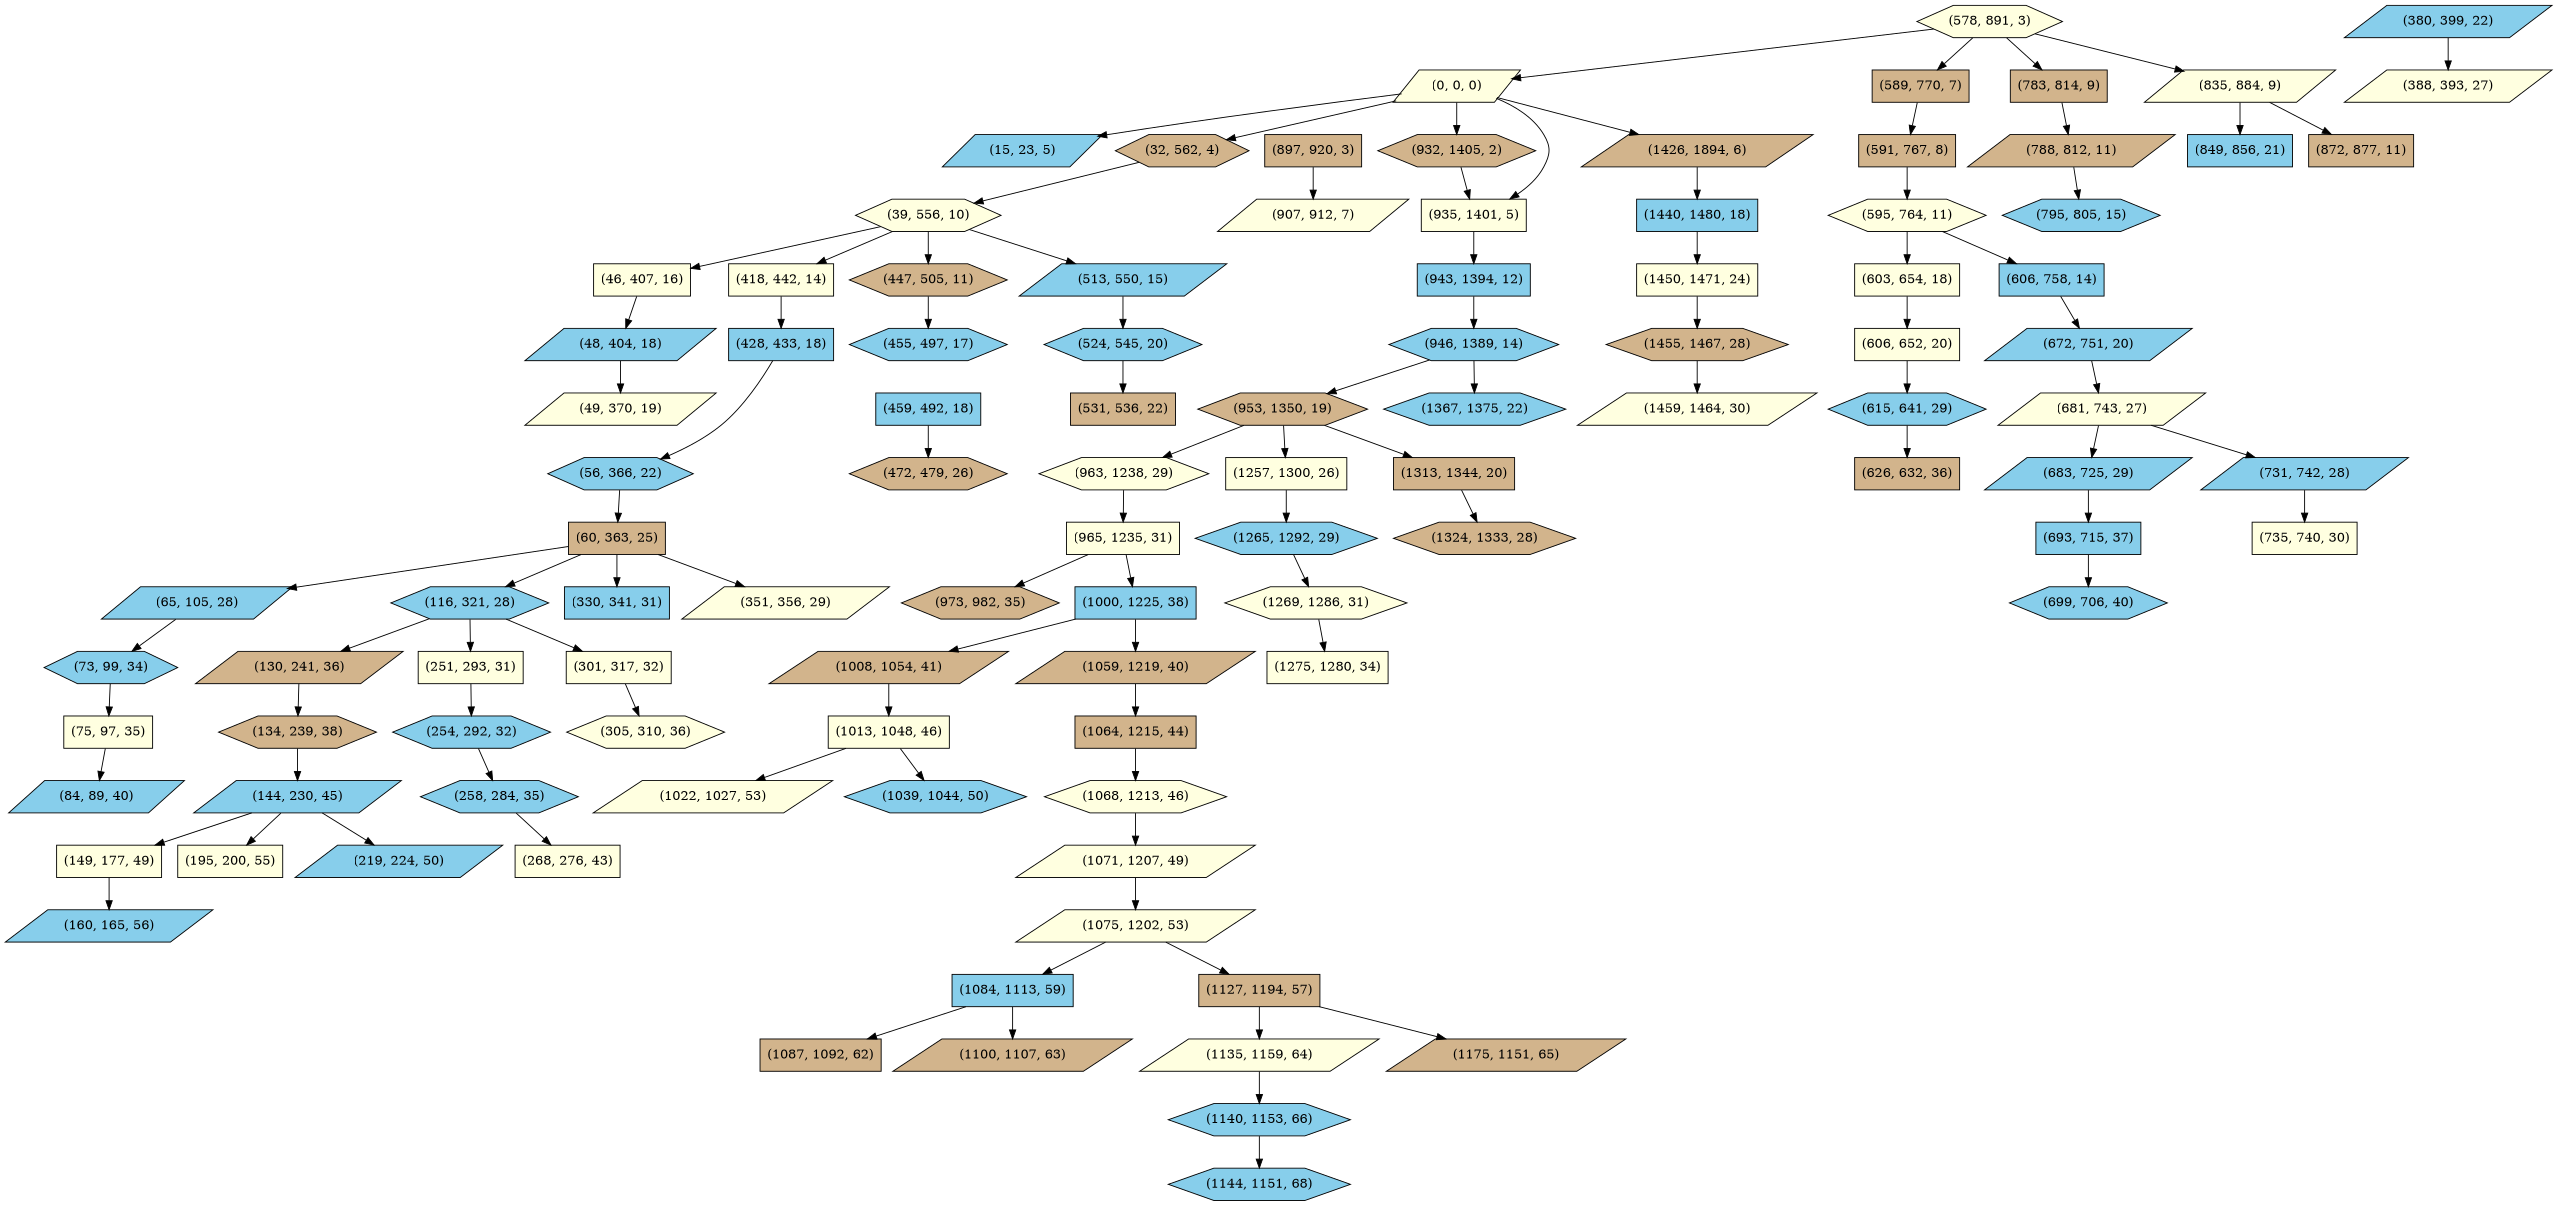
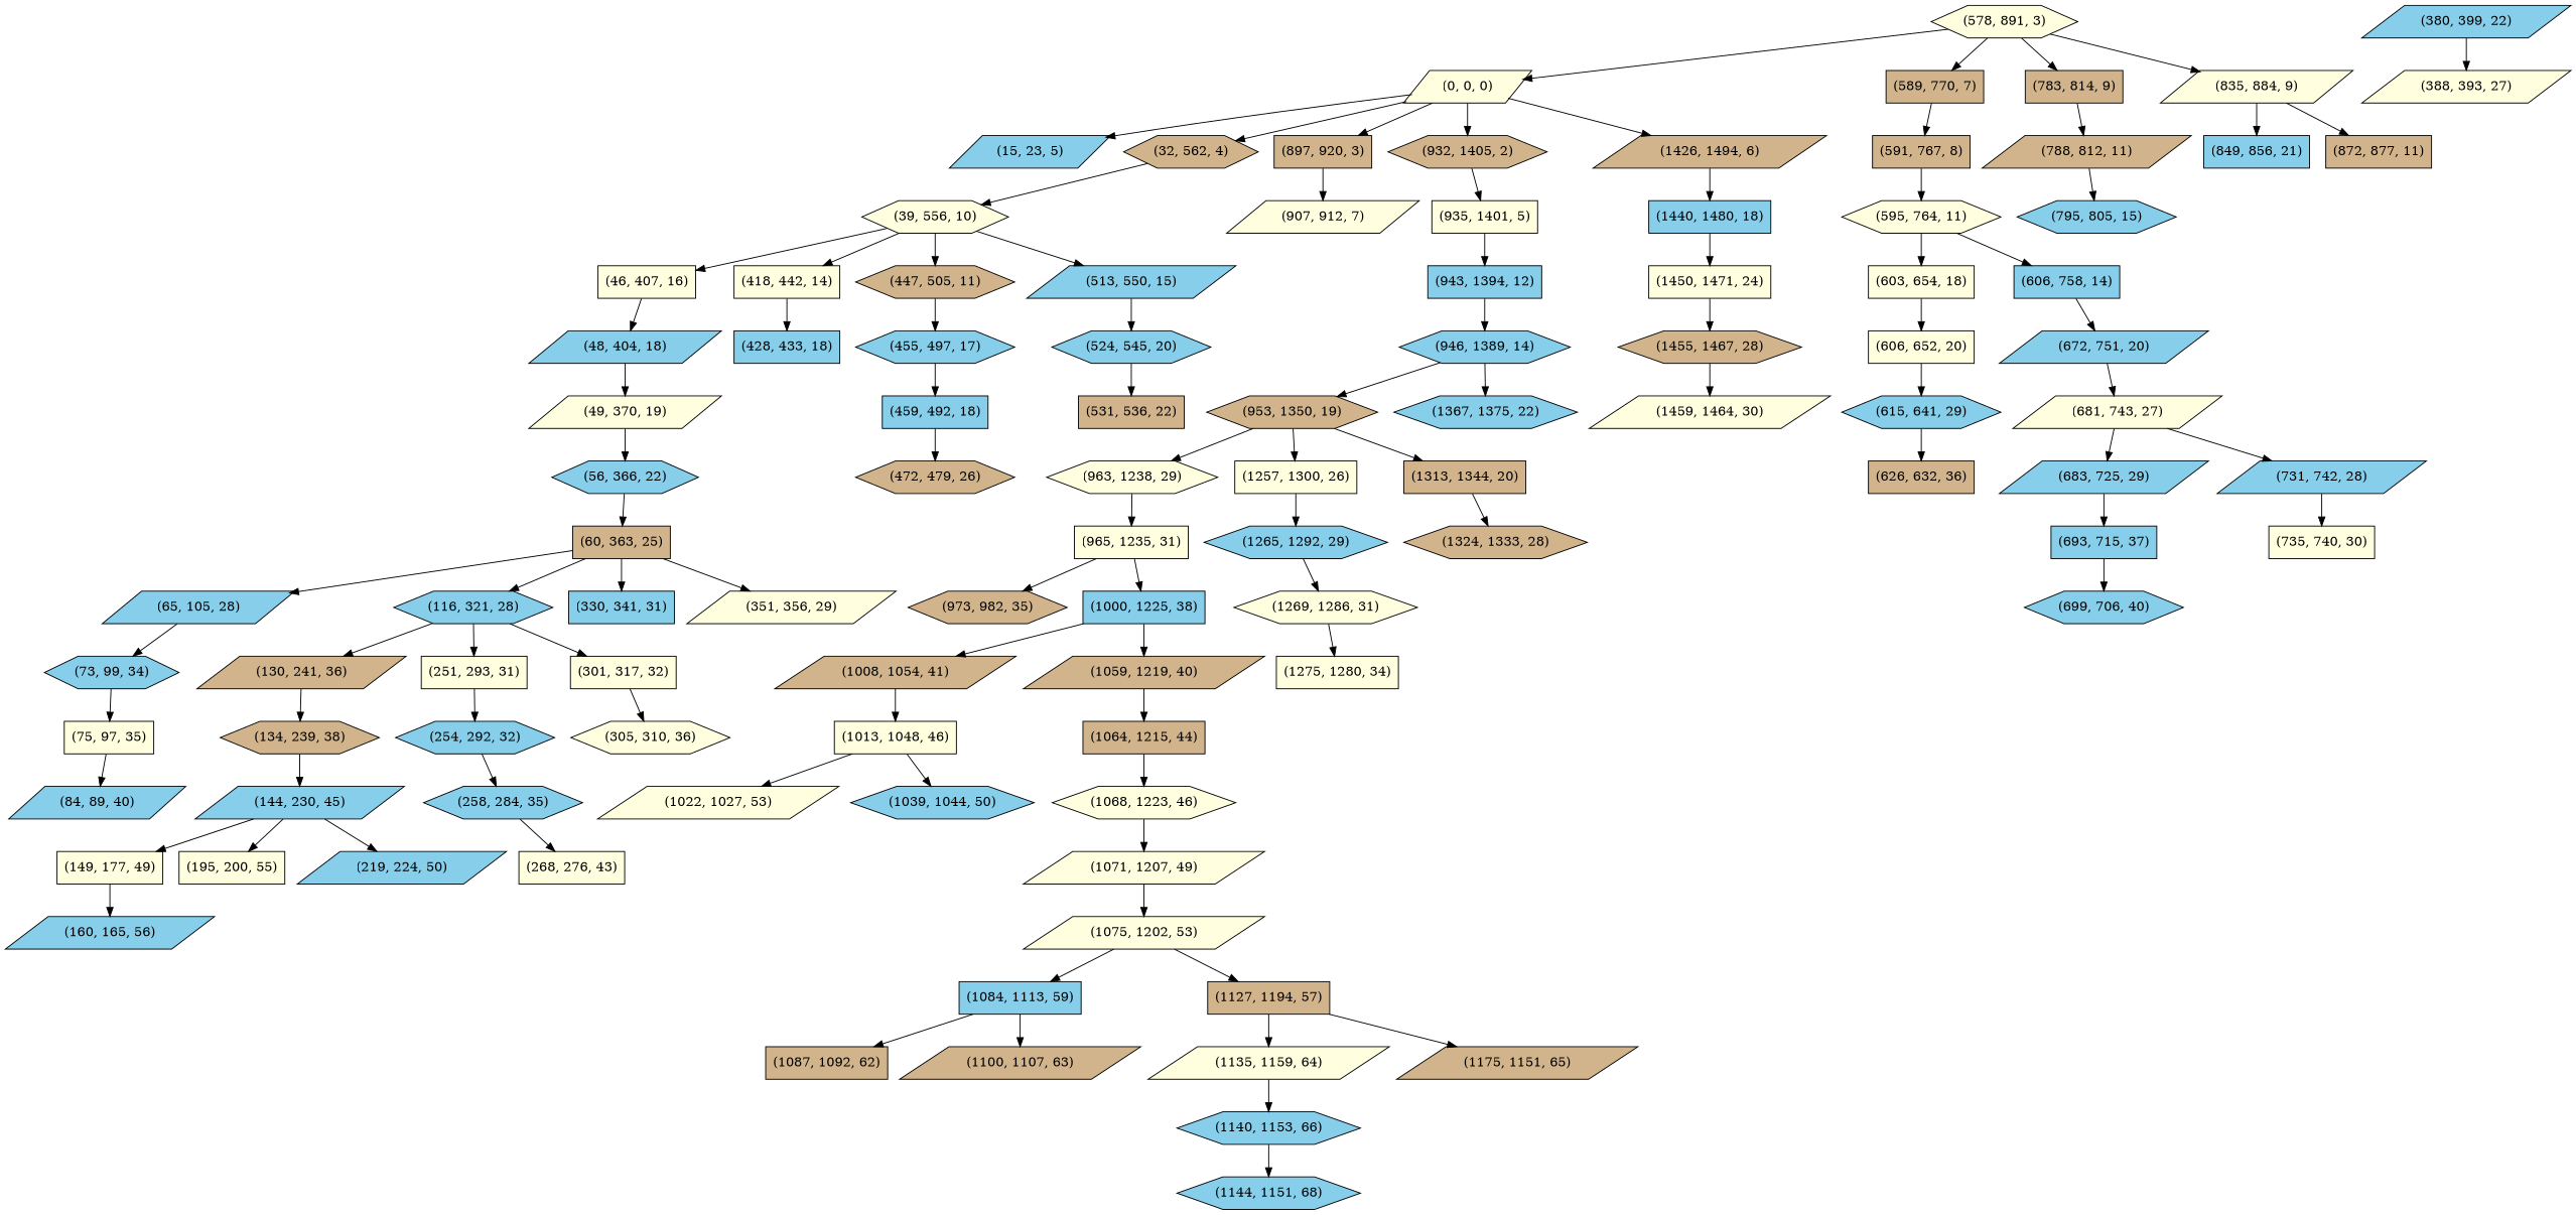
  digraph {
    node [fillcolor=skyblue shape=box style=filled]
    "(0, 0, 0)" [fillcolor=lightyellow shape=parallelogram]
    "(15, 23, 5)" [shape=parallelogram]
    "(32, 562, 4)" [fillcolor=tan shape=hexagon]
    "(897, 920, 3)" [fillcolor=tan]
    "(932, 1405, 2)" [fillcolor=tan shape=hexagon]
-   "(1426, 1494, 6)" [fillcolor=tan shape=parallelogram label="(1426, 1894, 6)"]
+   "(1426, 1494, 6)" [fillcolor=tan shape=parallelogram]
    "(39, 556, 10)" [fillcolor=lightyellow shape=hexagon]
    "(578, 891, 3)" [fillcolor=lightyellow shape=hexagon]
    "(589, 770, 7)" [fillcolor=tan]
    "(783, 814, 9)" [fillcolor=tan]
    "(835, 884, 9)" [fillcolor=lightyellow shape=parallelogram]
    "(907, 912, 7)" [fillcolor=lightyellow shape=parallelogram]
    "(935, 1401, 5)" [fillcolor=lightyellow]
    "(1440, 1480, 18)"
    "(46, 407, 16)" [fillcolor=lightyellow]
    "(418, 442, 14)" [fillcolor=lightyellow]
    "(447, 505, 11)" [fillcolor=tan shape=hexagon]
    "(513, 550, 15)" [shape=parallelogram]
    "(48, 404, 18)" [shape=parallelogram]
    "(428, 433, 18)"
    "(455, 497, 17)" [shape=hexagon]
    "(524, 545, 20)" [shape=hexagon]
    "(49, 370, 19)" [fillcolor=lightyellow shape=parallelogram]
    "(56, 366, 22)" [shape=hexagon]
    "(60, 363, 25)" [fillcolor=tan]
    "(65, 105, 28)" [shape=parallelogram]
    "(116, 321, 28)" [shape=hexagon]
    "(330, 341, 31)"
    "(351, 356, 29)" [fillcolor=lightyellow shape=parallelogram]
    "(73, 99, 34)" [shape=hexagon]
    "(130, 241, 36)" [fillcolor=tan shape=parallelogram]
    "(251, 293, 31)" [fillcolor=lightyellow]
    "(301, 317, 32)" [fillcolor=lightyellow]
    "(75, 97, 35)" [fillcolor=lightyellow]
    "(84, 89, 40)" [shape=parallelogram]
    "(134, 239, 38)" [fillcolor=tan shape=hexagon]
    "(254, 292, 32)" [shape=hexagon]
    "(305, 310, 36)" [fillcolor=lightyellow shape=hexagon]
    "(144, 230, 45)" [shape=parallelogram]
    "(149, 177, 49)" [fillcolor=lightyellow]
    "(195, 200, 55)" [fillcolor=lightyellow]
    "(219, 224, 50)" [shape=parallelogram]
    "(160, 165, 56)" [shape=parallelogram]
    "(258, 284, 35)" [shape=hexagon]
    "(268, 276, 43)" [fillcolor=lightyellow]
    "(380, 399, 22)" [shape=parallelogram]
    "(388, 393, 27)" [fillcolor=lightyellow shape=parallelogram]
    "(459, 492, 18)"
    "(472, 479, 26)" [fillcolor=tan shape=hexagon]
    "(531, 536, 22)" [fillcolor=tan]
    "(591, 767, 8)" [fillcolor=tan]
    "(788, 812, 11)" [fillcolor=tan shape=parallelogram]
    "(849, 856, 21)"
    "(872, 877, 11)" [fillcolor=tan]
    "(595, 764, 11)" [fillcolor=lightyellow shape=hexagon]
    "(603, 654, 18)" [fillcolor=lightyellow]
    n57 [label="(606, 758, 14)"]
    "(606, 652, 20)" [fillcolor=lightyellow]
    "(672, 751, 20)" [shape=parallelogram]
    "(615, 641, 29)" [shape=hexagon]
    "(626, 632, 36)" [fillcolor=tan]
    "(681, 743, 27)" [fillcolor=lightyellow shape=parallelogram]
    "(683, 725, 29)" [shape=parallelogram]
    "(731, 742, 28)" [shape=parallelogram]
    "(693, 715, 37)"
    "(735, 740, 30)" [fillcolor=lightyellow]
    "(699, 706, 40)" [shape=hexagon]
    "(795, 805, 15)" [shape=hexagon]
    "(943, 1394, 12)"
    "(946, 1389, 14)" [shape=hexagon]
    "(953, 1350, 19)" [fillcolor=tan shape=hexagon]
    "(1367, 1375, 22)" [shape=hexagon]
    "(963, 1238, 29)" [fillcolor=lightyellow shape=hexagon]
    "(1257, 1300, 26)" [fillcolor=lightyellow]
    "(1313, 1344, 20)" [fillcolor=tan]
    "(965, 1235, 31)" [fillcolor=lightyellow]
    "(1265, 1292, 29)" [shape=hexagon]
    "(1324, 1333, 28)" [fillcolor=tan shape=hexagon]
    "(973, 982, 35)" [fillcolor=tan shape=hexagon]
    "(1000, 1225, 38)"
    "(1008, 1054, 41)" [fillcolor=tan shape=parallelogram]
    "(1059, 1219, 40)" [fillcolor=tan shape=parallelogram]
    "(1013, 1048, 46)" [fillcolor=lightyellow]
    "(1064, 1215, 44)" [fillcolor=tan]
    "(1022, 1027, 53)" [fillcolor=lightyellow shape=parallelogram]
    "(1039, 1044, 50)" [shape=hexagon]
-   "(1068, 1213, 46)" [fillcolor=lightyellow shape=hexagon]
+   "(1068, 1213, 46)" [fillcolor=lightyellow shape=hexagon label="(1068, 1223, 46)"]
    "(1071, 1207, 49)" [fillcolor=lightyellow shape=parallelogram]
    "(1075, 1202, 53)" [fillcolor=lightyellow shape=parallelogram]
    "(1084, 1113, 59)"
    "(1127, 1194, 57)" [fillcolor=tan]
    "(1087, 1092, 62)" [fillcolor=tan]
    "(1100, 1107, 63)" [fillcolor=tan shape=parallelogram]
    "(1135, 1159, 64)" [fillcolor=lightyellow shape=parallelogram]
    n95 [fillcolor=tan label="(1175, 1151, 65)" shape=parallelogram]
    "(1140, 1153, 66)" [shape=hexagon]
    "(1144, 1151, 68)" [shape=hexagon]
    "(1269, 1286, 31)" [fillcolor=lightyellow shape=hexagon]
    "(1275, 1280, 34)" [fillcolor=lightyellow]
    "(1450, 1471, 24)" [fillcolor=lightyellow]
    "(1455, 1467, 28)" [fillcolor=tan shape=hexagon]
    "(1459, 1464, 30)" [fillcolor=lightyellow shape=parallelogram]
    "(0, 0, 0)" -> "(15, 23, 5)"
    "(0, 0, 0)" -> "(32, 562, 4)"
-   "(0, 0, 0)" -> "(935, 1401, 5)"
+   "(0, 0, 0)" -> "(897, 920, 3)"
    "(0, 0, 0)" -> "(932, 1405, 2)"
    "(0, 0, 0)" -> "(1426, 1494, 6)"
    "(32, 562, 4)" -> "(39, 556, 10)"
    "(897, 920, 3)" -> "(907, 912, 7)"
    "(932, 1405, 2)" -> "(935, 1401, 5)"
    "(1426, 1494, 6)" -> "(1440, 1480, 18)"
    "(39, 556, 10)" -> "(46, 407, 16)"
    "(39, 556, 10)" -> "(418, 442, 14)"
    "(39, 556, 10)" -> "(447, 505, 11)"
    "(39, 556, 10)" -> "(513, 550, 15)"
    "(578, 891, 3)" -> "(0, 0, 0)"
    "(578, 891, 3)" -> "(589, 770, 7)"
    "(578, 891, 3)" -> "(783, 814, 9)"
    "(578, 891, 3)" -> "(835, 884, 9)"
    "(589, 770, 7)" -> "(591, 767, 8)"
    "(783, 814, 9)" -> "(788, 812, 11)"
    "(835, 884, 9)" -> "(849, 856, 21)"
    "(835, 884, 9)" -> "(872, 877, 11)"
    "(935, 1401, 5)" -> "(943, 1394, 12)"
    "(1440, 1480, 18)" -> "(1450, 1471, 24)"
    "(46, 407, 16)" -> "(48, 404, 18)"
    "(418, 442, 14)" -> "(428, 433, 18)"
    "(447, 505, 11)" -> "(455, 497, 17)"
    "(513, 550, 15)" -> "(524, 545, 20)"
    "(48, 404, 18)" -> "(49, 370, 19)"
+   "(455, 497, 17)" -> "(459, 492, 18)"
    "(524, 545, 20)" -> "(531, 536, 22)"
-   "(428, 433, 18)" -> "(56, 366, 22)"
+   "(49, 370, 19)" -> "(56, 366, 22)"
    "(56, 366, 22)" -> "(60, 363, 25)"
    "(60, 363, 25)" -> "(65, 105, 28)"
    "(60, 363, 25)" -> "(116, 321, 28)"
    "(60, 363, 25)" -> "(330, 341, 31)"
    "(60, 363, 25)" -> "(351, 356, 29)"
    "(65, 105, 28)" -> "(73, 99, 34)"
    "(116, 321, 28)" -> "(130, 241, 36)"
    "(116, 321, 28)" -> "(251, 293, 31)"
    "(116, 321, 28)" -> "(301, 317, 32)"
    "(73, 99, 34)" -> "(75, 97, 35)"
    "(130, 241, 36)" -> "(134, 239, 38)"
    "(251, 293, 31)" -> "(254, 292, 32)"
    "(301, 317, 32)" -> "(305, 310, 36)"
    "(75, 97, 35)" -> "(84, 89, 40)"
    "(134, 239, 38)" -> "(144, 230, 45)"
    "(254, 292, 32)" -> "(258, 284, 35)"
    "(144, 230, 45)" -> "(149, 177, 49)"
    "(144, 230, 45)" -> "(195, 200, 55)"
    "(144, 230, 45)" -> "(219, 224, 50)"
    "(149, 177, 49)" -> "(160, 165, 56)"
    "(258, 284, 35)" -> "(268, 276, 43)"
    "(380, 399, 22)" -> "(388, 393, 27)"
    "(459, 492, 18)" -> "(472, 479, 26)"
    "(591, 767, 8)" -> "(595, 764, 11)"
    "(788, 812, 11)" -> "(795, 805, 15)"
    "(595, 764, 11)" -> "(603, 654, 18)"
    "(595, 764, 11)" -> n57
    "(603, 654, 18)" -> "(606, 652, 20)"
    n57 -> "(672, 751, 20)"
    "(606, 652, 20)" -> "(615, 641, 29)"
    "(672, 751, 20)" -> "(681, 743, 27)"
    "(615, 641, 29)" -> "(626, 632, 36)"
    "(681, 743, 27)" -> "(683, 725, 29)"
    "(681, 743, 27)" -> "(731, 742, 28)"
    "(683, 725, 29)" -> "(693, 715, 37)"
    "(731, 742, 28)" -> "(735, 740, 30)"
    "(693, 715, 37)" -> "(699, 706, 40)"
    "(943, 1394, 12)" -> "(946, 1389, 14)"
    "(946, 1389, 14)" -> "(953, 1350, 19)"
    "(946, 1389, 14)" -> "(1367, 1375, 22)"
    "(953, 1350, 19)" -> "(963, 1238, 29)"
    "(953, 1350, 19)" -> "(1257, 1300, 26)"
    "(953, 1350, 19)" -> "(1313, 1344, 20)"
    "(963, 1238, 29)" -> "(965, 1235, 31)"
    "(1257, 1300, 26)" -> "(1265, 1292, 29)"
    "(1313, 1344, 20)" -> "(1324, 1333, 28)"
    "(965, 1235, 31)" -> "(973, 982, 35)"
    "(965, 1235, 31)" -> "(1000, 1225, 38)"
    "(1265, 1292, 29)" -> "(1269, 1286, 31)"
    "(1000, 1225, 38)" -> "(1008, 1054, 41)"
    "(1000, 1225, 38)" -> "(1059, 1219, 40)"
    "(1008, 1054, 41)" -> "(1013, 1048, 46)"
    "(1059, 1219, 40)" -> "(1064, 1215, 44)"
    "(1013, 1048, 46)" -> "(1022, 1027, 53)"
    "(1013, 1048, 46)" -> "(1039, 1044, 50)"
    "(1064, 1215, 44)" -> "(1068, 1213, 46)"
    "(1068, 1213, 46)" -> "(1071, 1207, 49)"
    "(1071, 1207, 49)" -> "(1075, 1202, 53)"
    "(1075, 1202, 53)" -> "(1084, 1113, 59)"
    "(1075, 1202, 53)" -> "(1127, 1194, 57)"
    "(1084, 1113, 59)" -> "(1087, 1092, 62)"
    "(1084, 1113, 59)" -> "(1100, 1107, 63)"
    "(1127, 1194, 57)" -> "(1135, 1159, 64)"
    "(1127, 1194, 57)" -> n95
    "(1135, 1159, 64)" -> "(1140, 1153, 66)"
    "(1140, 1153, 66)" -> "(1144, 1151, 68)"
    "(1269, 1286, 31)" -> "(1275, 1280, 34)"
    "(1450, 1471, 24)" -> "(1455, 1467, 28)"
    "(1455, 1467, 28)" -> "(1459, 1464, 30)"
  }
